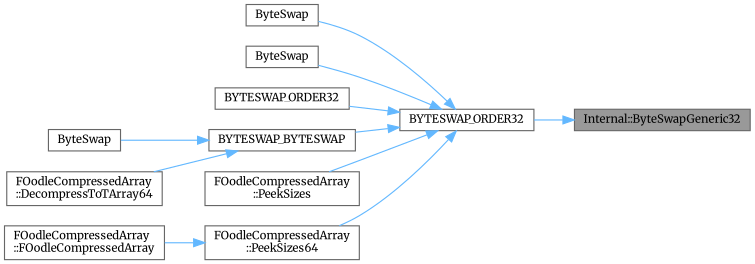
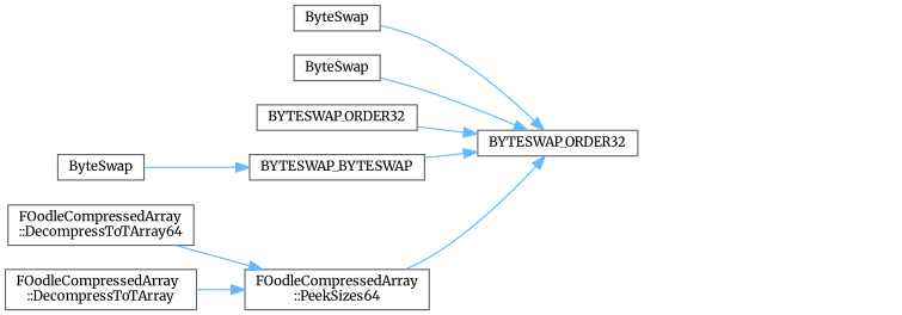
  digraph {
    fontname=Merriweather
    rankdir=RL
    node [color=grey40 fillcolor=white fontname=Merriweather fontsize=10 shape=box style=filled]
    edge [color=steelblue1 dir=back fontname=Merriweather fontsize=10 labelfontname=Helvetica labelfontsize=10 style=solid]
-   n1 [color=gray40 fillcolor=grey60 fontcolor=black height=0.2 label="Internal::ByteSwapGeneric32" width=0.4]
    n2 [height=0.2 label=BYTESWAP_ORDER32 width=0.4]
    n3 [height=0.2 label=ByteSwap width=0.4]
    n4 [height=0.2 label=ByteSwap width=0.4]
    n5 [height=0.2 label=BYTESWAP_ORDER32 width=0.4]
    n6 [height=0.2 label=BYTESWAP_BYTESWAP width=0.4]
-   n7 [height=0.2 label="FOodleCompressedArray\l::PeekSizes" width=0.4]
    n8 [height=0.2 label="FOodleCompressedArray\l::PeekSizes64" width=0.4]
    n9 [height=0.2 label=ByteSwap width=0.4]
-   n10 [height=0.2 label="FOodleCompressedArray\l::FOodleCompressedArray" width=0.4]
+   n10 [height=0.2 label="FOodleCompressedArray\l::DecompressToTArray" width=0.4]
    n11 [height=0.2 label="FOodleCompressedArray\l::DecompressToTArray64" width=0.4]
-   n1 -> n2
    n2 -> n3
    n2 -> n4
    n2 -> n5
    n2 -> n6
-   n2 -> n7
    n2 -> n8
    n6 -> n9
    n8 -> n10
-   n6 -> n11
+   n8 -> n11
  }
